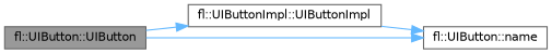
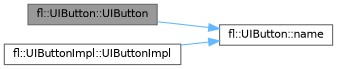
  digraph {
    rankdir=LR
    node [color=grey40 fillcolor=white fontname=Helvetica fontsize=10 shape=box style=filled]
    edge [color=steelblue1 fontname=Helvetica fontsize=10 labelfontname=Helvetica labelfontsize=10 style=solid]
    n1 [color=gray40 fillcolor=grey60 fontcolor=black height=0.2 label="fl::UIButton::UIButton" width=0.4]
    n2 [height=0.2 label="fl::UIButtonImpl::UIButtonImpl" width=0.4]
    n3 [height=0.2 label="fl::UIButton::name" width=0.4]
-   n1 -> n2
    n1 -> n3
    n2 -> n3
  }
